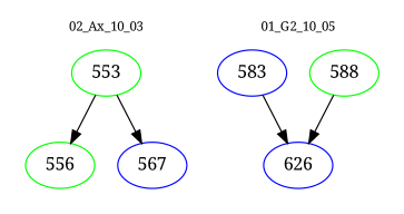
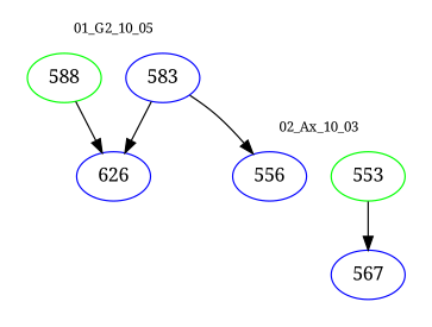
  digraph {
    fontname="Noto Serif"
    node [color=blue fontname="Noto Serif"]
    edge [color=black fontname="Noto Serif"]
    n1 [color=green label=553]
-   n2 [color=green label=556]
+   n2 [label=556]
    n3 [label=567]
    n4 [color=green label=588]
    n5 [label=583]
    n6 [label=626]
    subgraph cluster_1 {
      color=white
      fontsize=10
      label="02_Ax_10_03"
      n1
      n2
      n3
    }
    subgraph cluster_2 {
      color=white
      fontsize=10
      label="01_G2_10_05"
      n4
      n5
      n6
    }
-   n1 -> n2
+   n5 -> n2
    n1 -> n3
    n4 -> n6
    n5 -> n6
  }
